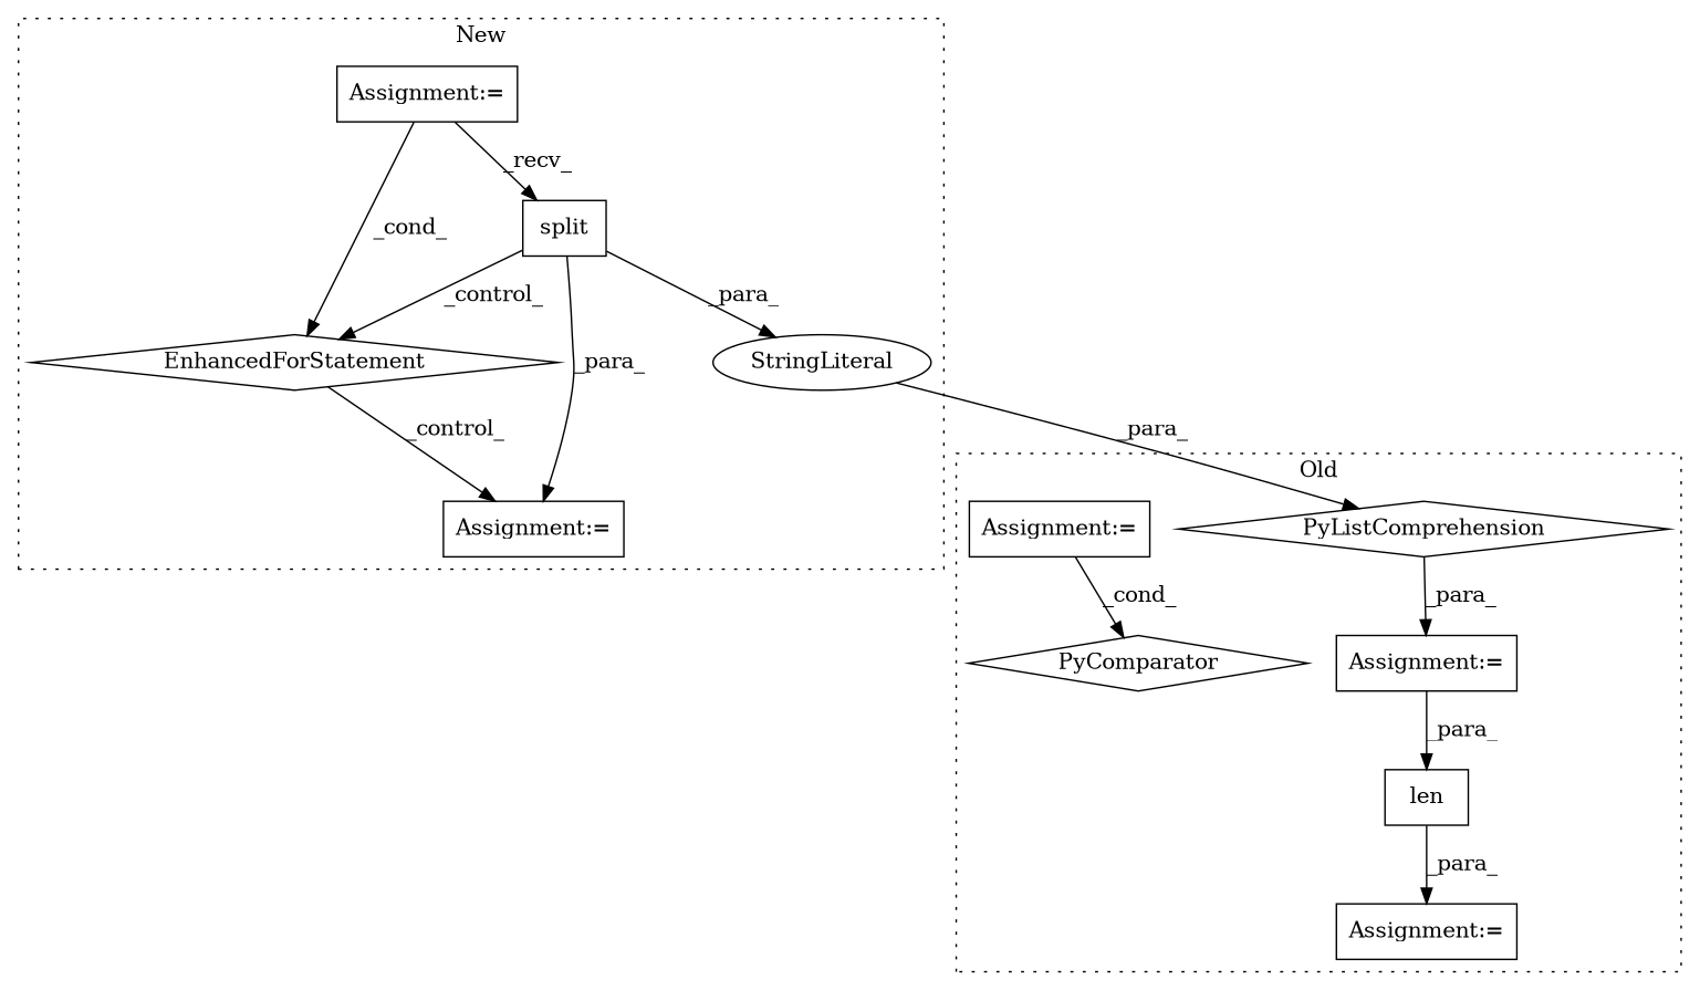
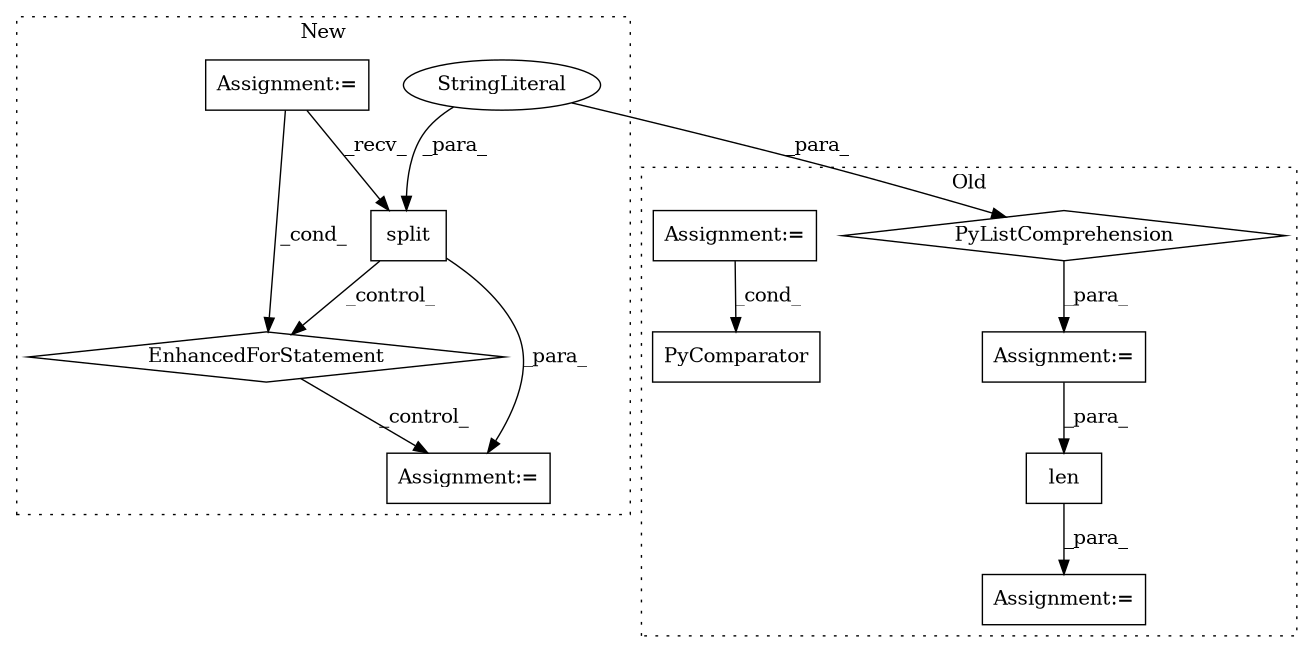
  digraph {
    node [a=7 l=53 s=5385 shape=box]
    n1 [a=109 l=149 label=PyListComprehension s=5297 shape=diamond]
    n2 [label="Assignment:="]
-   n3 [a=113 label=PyComparator shape=diamond]
+   n3 [a=113 label=PyComparator]
    n4 [l=1 label="Assignment:=" s=5453]
    n5 [a=32 l="4,1" label=len s="5481,5490"]
    n6 [l=12 label="Assignment:=" s=5285]
    n7 [a=32 l="6,1" label=split s="5419,5429"]
    n8 [l=1 label="Assignment:=" s=5393]
    n9 [a=45 l=4 label=StringLiteral s=5425 shape=ellipse]
    n10 [a=70 l="68,2" label=EnhancedForStatement s="5275,5379" shape=diamond]
    n11 [l="68,2" label="Assignment:=" s="5275,5379"]
    subgraph cluster_1 {
      label=Old
      style=dotted
      n1
      n2
      n3
      n4
      n5
      n6
    }
    subgraph cluster_2 {
      label=New
      style=dotted
      n7
      n8
      n9
      n10
      n11
    }
    n1 -> n6 [label=_para_]
    n2 -> n3 [label=_cond_]
    n5 -> n4 [label=_para_]
    n6 -> n5 [label=_para_]
    n7 -> n8 [label=_para_]
    n7 -> n10 [label=_control_]
    n9 -> n1 [label=_para_]
-   n7 -> n9 [label=_para_]
+   n9 -> n7 [label=_para_]
    n10 -> n8 [label=_control_]
    n11 -> n7 [label=_recv_]
    n11 -> n10 [label=_cond_]
  }
